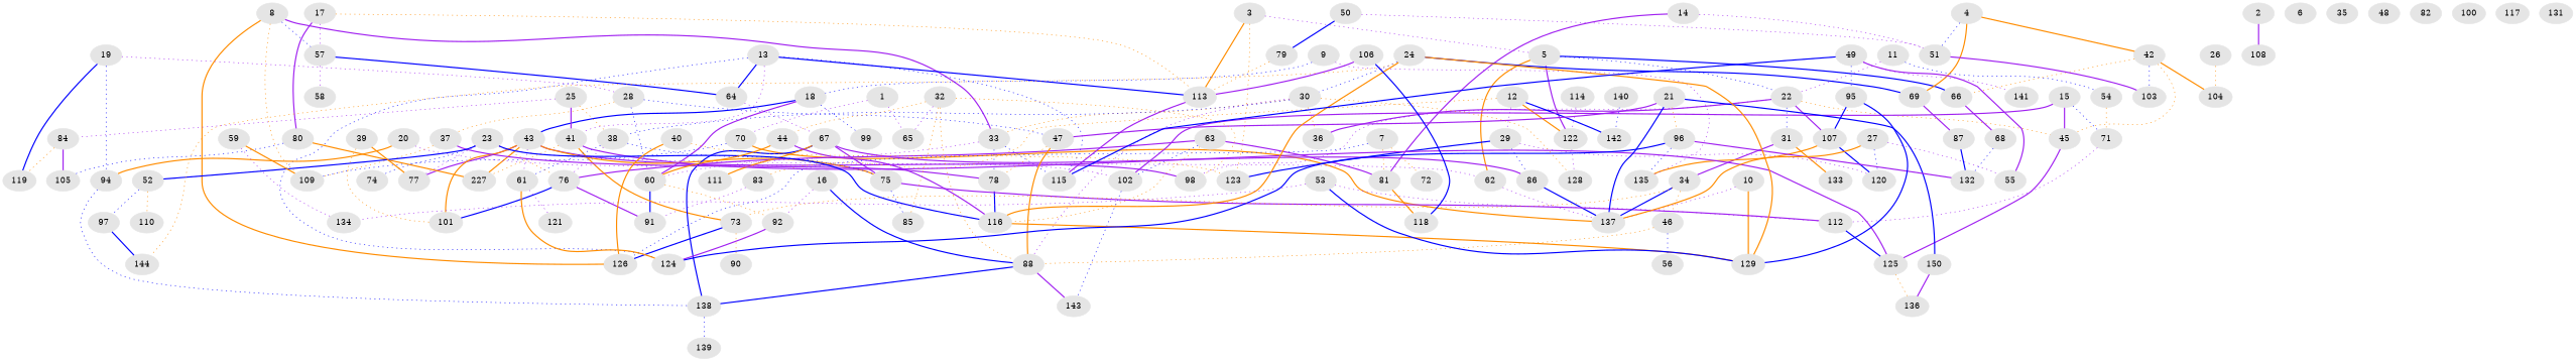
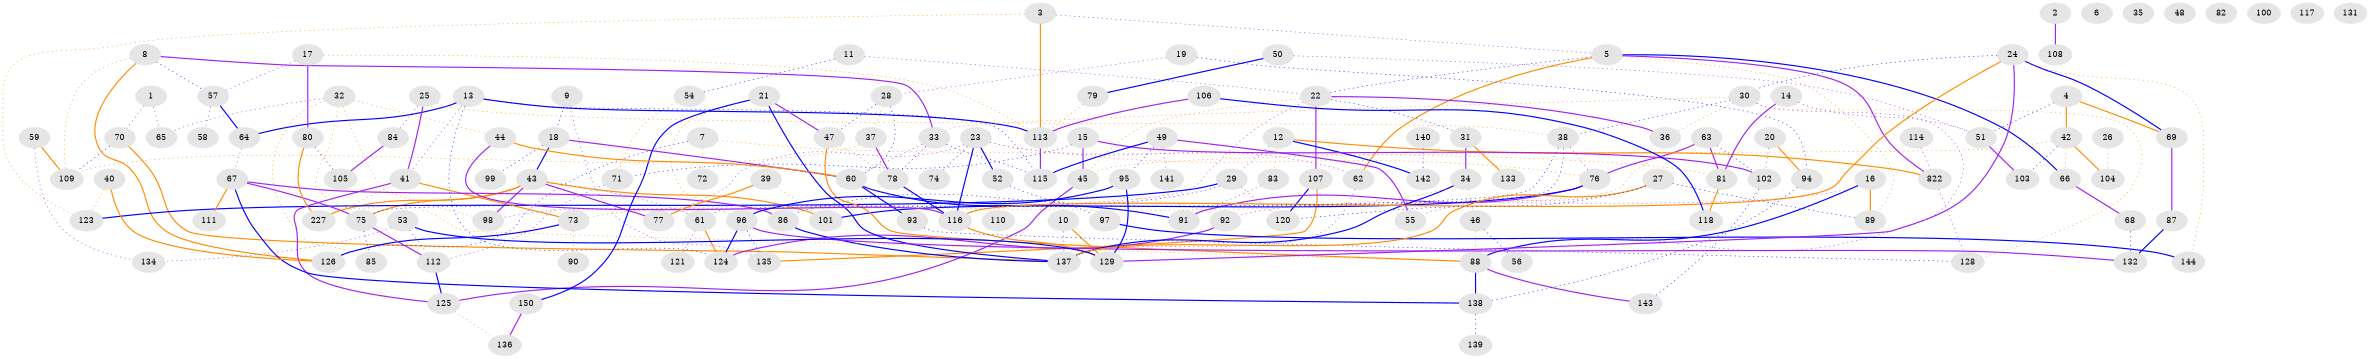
  graph {
    node [color=gray90 style=filled]
    edge [color=purple style=dotted]
    1
    65
    70
    109
    137
    2
    108
    3
    5
    113
    123
    22
    62
    66
-   122
+   89
+   122 [label=822]
    115
    4
    42
    51
    69
    45
    104
    103
    87
    31
    36
    98
    107
    68
    128
    6
    7
    72
    81
    126
    118
    8
    33
    57
    60
    78
    64
    58
    9
    18
    135
    43
    99
    10
    129
    11
    54
    71
    63
    102
    76
    116
    12
    29
    83
    142
    120
    86
    91
    13
    41
    124
    73
    125
    n71 [label=227]
    67
    14
    15
    112
    143
    16
    88
    92
    138
    17
    80
    105
    77
    61
    75
    101
+   93
    19
    28
    94
-   119
    47
    37
    20
    21
    96
    n98 [label=150]
    132
    136
    34
    133
    23
    52
    74
    97
    110
    24
    30
    144
    38
    25
    84
    26
    27
    55
    46
    32
    44
    85
    56
    90
    35
    121
    39
    40
    48
    49
    95
    141
    50
    79
    53
    134
    59
    111
    139
    82
    100
    106
    114
    117
    131
    140
    1 -- 65
    1 -- 70
    70 -- 109 [color=blue]
    70 -- 137 [color=darkorange style=bold]
    2 -- 108 [style=bold]
    3 -- 5
    3 -- 113 [color=darkorange style=bold]
    3 -- 123 [color=darkorange]
    5 -- 22 [color=blue]
    5 -- 62 [color=darkorange style=bold]
    5 -- 66 [color=blue style=bold]
+   5 -- 89 [color=darkorange]
    5 -- 122 [style=bold]
    113 -- 115 [style=bold]
    22 -- 45 [color=darkorange]
    22 -- 31 [color=blue]
    22 -- 36 [style=bold]
    22 -- 98
    22 -- 107 [style=bold]
    62 -- 137
    66 -- 68 [style=bold]
    122 -- 128
    4 -- 42 [color=darkorange style=bold]
    4 -- 51 [color=blue]
    4 -- 69 [color=darkorange style=bold]
    42 -- 66 [color=darkorange]
    42 -- 45 [color=darkorange]
    42 -- 104 [color=darkorange style=bold]
    42 -- 103 [color=blue]
    51 -- 103 [style=bold]
    69 -- 87 [style=bold]
    45 -- 125 [style=bold]
    87 -- 132 [color=blue style=bold]
    31 -- 34 [style=bold]
    31 -- 133 [color=darkorange style=bold]
    107 -- 135 [color=darkorange style=bold]
    107 -- 120 [color=blue style=bold]
    68 -- 132 [color=blue]
    7 -- 72 [color=darkorange]
    7 -- 81 [color=darkorange]
    7 -- 126 [color=blue]
    81 -- 118 [color=darkorange style=bold]
    8 -- 109 [color=darkorange]
    8 -- 126 [color=darkorange style=bold]
    8 -- 33 [style=bold]
    8 -- 57 [color=blue]
    33 -- 115 [color=blue]
    33 -- 60
    33 -- 78 [color=blue]
    57 -- 64 [color=blue style=bold]
    57 -- 58
    60 -- 91 [color=blue style=bold]
    60 -- 92 [color=darkorange]
+   60 -- 93 [color=blue style=bold]
    78 -- 116 [color=blue style=bold]
    64 -- 67
    9 -- 18 [color=blue]
    9 -- 135
    18 -- 60 [style=bold]
    18 -- 43 [color=blue style=bold]
    18 -- 99 [color=blue]
    43 -- 98 [style=bold]
    43 -- n71 [color=darkorange style=bold]
    43 -- 77 [style=bold]
    43 -- 61
    43 -- 75 [color=darkorange style=bold]
    43 -- 101 [color=darkorange style=bold]
    10 -- 137
    10 -- 129 [color=darkorange style=bold]
    11 -- 22
    11 -- 54 [color=blue]
    54 -- 71 [color=darkorange]
    71 -- 112
    63 -- 81 [style=bold]
    63 -- 102 [color=blue]
    63 -- 76 [style=bold]
    63 -- 116 [color=darkorange]
    102 -- 143 [color=blue]
    76 -- 91 [style=bold]
    76 -- 101 [color=blue style=bold]
    116 -- 129 [color=darkorange style=bold]
    12 -- 122 [color=darkorange style=bold]
    12 -- 29
    12 -- 83 [color=darkorange]
    12 -- 142 [color=blue style=bold]
    29 -- 123 [color=blue style=bold]
    29 -- 120
    29 -- 86 [color=blue]
    83 -- 91
    86 -- 137 [color=blue style=bold]
    13 -- 113 [color=blue style=bold]
    13 -- 115 [color=blue]
    13 -- 64 [color=blue style=bold]
    13 -- 41
    13 -- 124 [color=blue]
    41 -- 73 [color=darkorange style=bold]
    41 -- 125 [style=bold]
    41 -- n71 [color=darkorange]
    73 -- 126 [color=blue style=bold]
    73 -- 90 [color=darkorange]
    125 -- 136 [color=darkorange]
    67 -- 86 [style=bold]
    67 -- 138 [color=blue style=bold]
    67 -- 75 [style=bold]
    67 -- 111 [color=darkorange style=bold]
    14 -- 51
    14 -- 81 [style=bold]
    15 -- 45 [style=bold]
    15 -- 71 [color=blue]
    15 -- 102 [style=bold]
    112 -- 125 [color=blue style=bold]
+   16 -- 89 [color=darkorange style=bold]
    16 -- 88 [color=blue style=bold]
    16 -- 92
    88 -- 143 [style=bold]
    88 -- 138 [color=blue style=bold]
    92 -- 124 [style=bold]
    138 -- 139 [color=blue]
    17 -- 113 [color=darkorange]
    17 -- 57
    17 -- 80 [style=bold]
    80 -- n71 [color=darkorange style=bold]
    80 -- 105 [color=blue]
    61 -- 124 [color=darkorange style=bold]
    61 -- 121
    75 -- 112 [style=bold]
    75 -- 85 [color=blue]
+   93 -- 128 [color=blue]
    19 -- 28
    19 -- 94 [color=blue]
-   19 -- 119 [color=blue style=bold]
    28 -- 60 [color=blue]
    28 -- 47 [color=blue]
    28 -- 37 [color=darkorange]
    94 -- 138 [color=blue]
    47 -- 78 [color=darkorange]
    47 -- 88 [color=darkorange style=bold]
    37 -- 109 [color=darkorange]
    37 -- 78 [style=bold]
    20 -- 102
    20 -- 94 [color=darkorange style=bold]
    21 -- 137 [color=blue style=bold]
    21 -- 47 [style=bold]
    21 -- 96 [color=darkorange]
    21 -- n98 [color=blue style=bold]
    96 -- 135 [color=blue]
    96 -- 124 [color=blue style=bold]
    96 -- 132 [style=bold]
    n98 -- 136 [style=bold]
    34 -- 137 [color=blue style=bold]
    34 -- 73 [color=darkorange]
    34 -- 46 [color=darkorange]
    23 -- 62
    23 -- 76 [color=darkorange]
    23 -- 116 [color=blue style=bold]
    23 -- 77
    23 -- 52 [color=blue style=bold]
    23 -- 74 [color=blue]
    52 -- 97 [color=blue]
    52 -- 110 [color=darkorange]
    97 -- 144 [color=blue style=bold]
    24 -- 69 [color=blue style=bold]
-   24 -- 129 [color=darkorange style=bold]
+   24 -- 129 [style=bold]
    24 -- 116 [color=darkorange style=bold]
    24 -- 30 [color=blue]
    24 -- 144 [color=darkorange]
    30 -- 36 [color=darkorange]
    30 -- 128 [color=darkorange]
    30 -- 33 [color=darkorange]
    30 -- 88
    30 -- 38 [color=blue]
    38 -- 76
    38 -- 61 [color=blue]
    38 -- 75 [color=blue]
    25 -- 41 [style=bold]
    25 -- 38 [color=darkorange]
    25 -- 84
    84 -- 105 [style=bold]
-   84 -- 119 [color=darkorange]
    26 -- 104 [color=darkorange]
    27 -- 137 [color=darkorange style=bold]
+   27 -- 89 [color=blue]
    27 -- 120 [color=blue]
    27 -- 55
    46 -- 88 [color=darkorange]
    46 -- 56 [color=blue]
    32 -- 65
    32 -- 98 [color=darkorange]
    32 -- 88 [color=darkorange]
    32 -- 44 [color=darkorange]
    32 -- 85 [color=darkorange]
    44 -- 60 [color=darkorange style=bold]
    44 -- 116 [style=bold]
    39 -- 77 [color=darkorange style=bold]
    39 -- 101 [color=darkorange]
    40 -- 123 [color=darkorange]
    40 -- 126 [color=darkorange style=bold]
    49 -- 115 [color=blue style=bold]
    49 -- 55 [style=bold]
    49 -- 95 [color=blue]
    49 -- 141
    95 -- 129 [color=blue style=bold]
-   95 -- 107 [color=blue style=bold]
+   95 -- 96 [color=blue style=bold]
    50 -- 51
    50 -- 79 [color=blue style=bold]
    79 -- 113 [color=darkorange]
    53 -- 129 [color=blue style=bold]
    53 -- 112
    53 -- 134
    59 -- 109 [color=darkorange style=bold]
    59 -- 134
    106 -- 113 [style=bold]
    106 -- 118 [color=blue style=bold]
    114 -- 122
    140 -- 142 [color=blue]
  }
